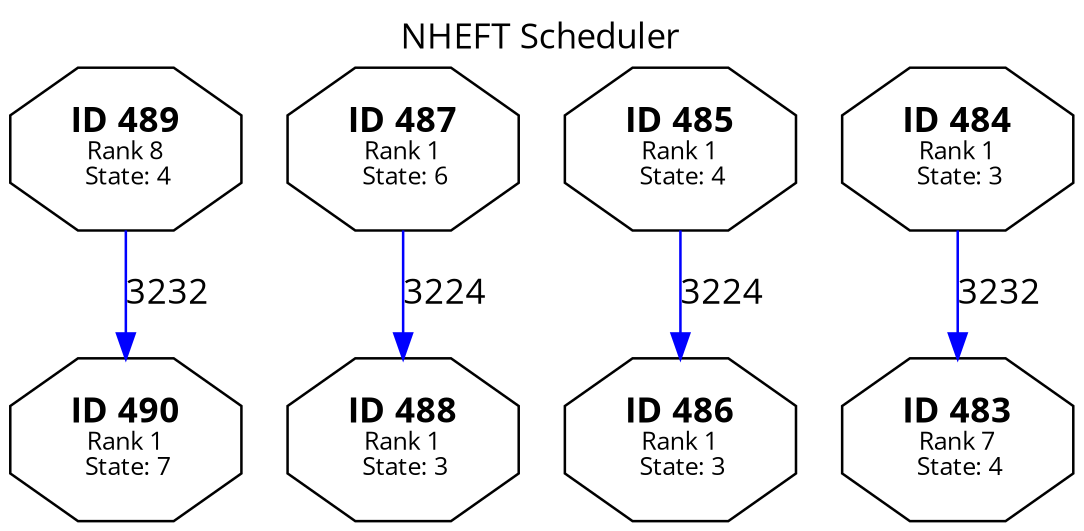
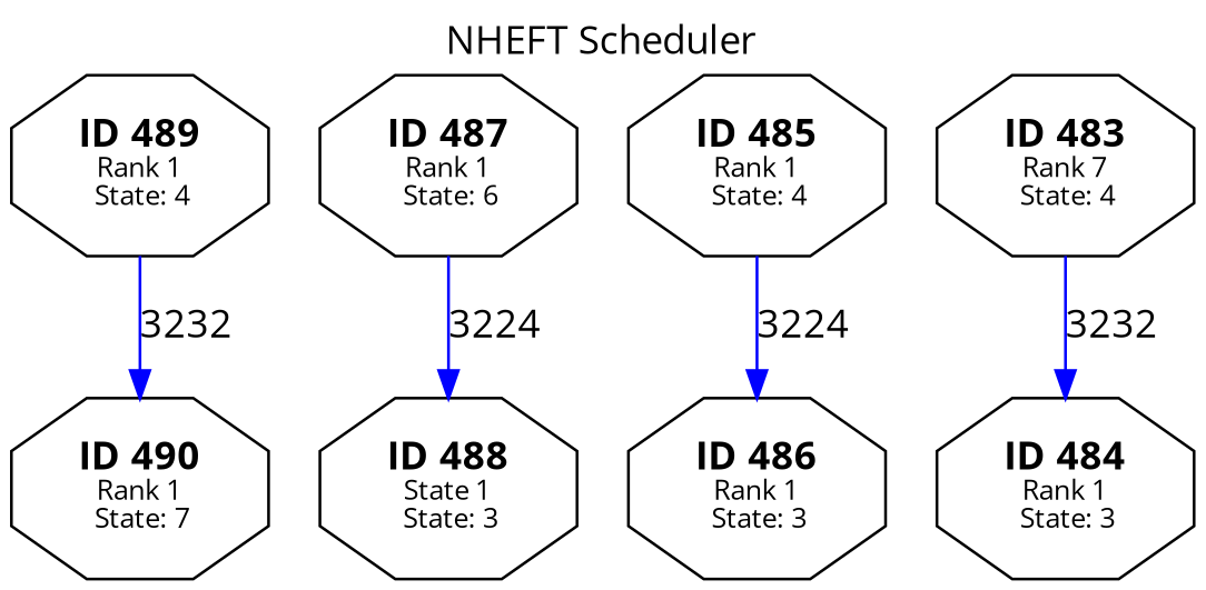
  digraph {
    fontname="Open Sans"
    label="NHEFT Scheduler"
    labelloc=t
    node [fontname="Open Sans" shape=octagon]
    edge [color=blue fontname="Open Sans"]
    n1 [label=<<B>ID 490</B><BR /><FONT POINT-SIZE="10">Rank 1<BR /> State: 7</FONT>>]
-   n2 [label=<<B>ID 489</B><BR /><FONT POINT-SIZE="10">Rank 8<BR /> State: 4</FONT>>]
-   n3 [label=<<B>ID 488</B><BR /><FONT POINT-SIZE="10">Rank 1<BR /> State: 3</FONT>>]
+   n2 [label=<<B>ID 489</B><BR /><FONT POINT-SIZE="10">Rank 1<BR /> State: 4</FONT>>]
+   n3 [label=<<B>ID 488</B><BR /><FONT POINT-SIZE="10">State 1<BR /> State: 3</FONT>>]
    n4 [label=<<B>ID 487</B><BR /><FONT POINT-SIZE="10">Rank 1<BR /> State: 6</FONT>>]
    n5 [label=<<B>ID 486</B><BR /><FONT POINT-SIZE="10">Rank 1<BR /> State: 3</FONT>>]
    n6 [label=<<B>ID 485</B><BR /><FONT POINT-SIZE="10">Rank 1<BR /> State: 4</FONT>>]
    n7 [label=<<B>ID 484</B><BR /><FONT POINT-SIZE="10">Rank 1<BR /> State: 3</FONT>>]
    n8 [label=<<B>ID 483</B><BR /><FONT POINT-SIZE="10">Rank 7<BR /> State: 4</FONT>>]
    n2 -> n1 [label=<3232>]
    n4 -> n3 [label=<3224>]
    n6 -> n5 [label=<3224>]
-   n7 -> n8 [label=<3232>]
+   n8 -> n7 [label=<3232>]
  }
